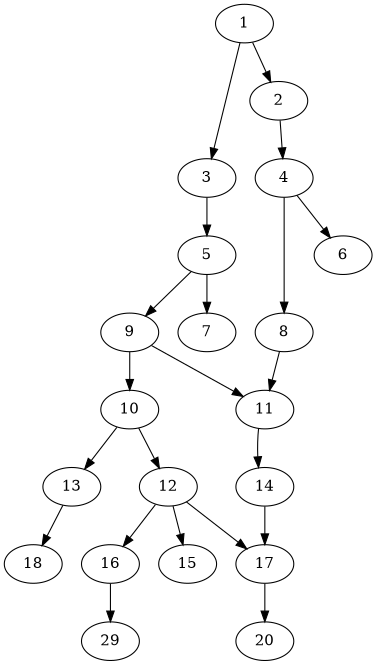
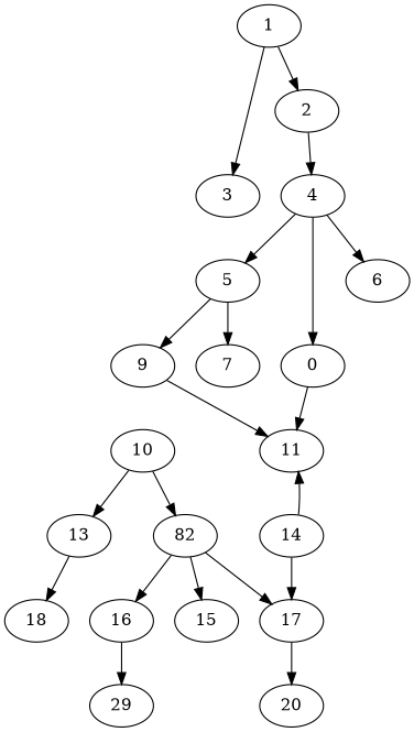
  digraph {
    node [alpha=0.10]
    1 [alpha=0.11 expect_size=44967936]
    2 [expect_size=32135168]
    3 [alpha=0.07 expect_size=17989632]
    4 [expect_size=48166912]
    5 [alpha=0.01 expect_size=32467968]
    6 [alpha=0.04 expect_size=45137920]
-   8 [alpha=0.13 expect_size=47481856]
+   8 [alpha=0.13 expect_size=47481856 label=0]
    7 [expect_size=51947520]
    9 [alpha=0.12 expect_size=19921920]
    11 [alpha=0.03 expect_size=30171136]
    10 [expect_size=30483456]
    14 [expect_size=47408128]
-   12 [alpha=0.00 expect_size=8810496]
+   12 [alpha=0.00 expect_size=8810496 label=82]
    13 [alpha=0.19 expect_size=31924224]
    17 [alpha=0.16 expect_size=37703680]
    15 [alpha=0.05 expect_size=24884224]
    16 [alpha=0.06 expect_size=27883520]
    18 [alpha=0.03 expect_size=14487552]
    n19 [alpha=0.00 expect_size=44578816 label=29]
    20 [alpha=0.13 expect_size=24630272]
    1 -> 2
    1 -> 3
    2 -> 4
-   3 -> 5
+   4 -> 5
    4 -> 6
    4 -> 8
    5 -> 7
    5 -> 9
    8 -> 11
    9 -> 11
-   9 -> 10
-   11 -> 14
+   14 -> 11
    10 -> 12
    10 -> 13
    14 -> 17
    12 -> 17
    12 -> 15
    12 -> 16
    13 -> 18
    17 -> 20
    16 -> n19
  }
